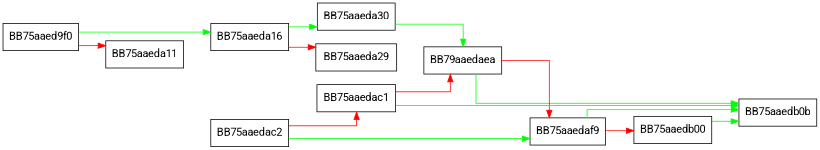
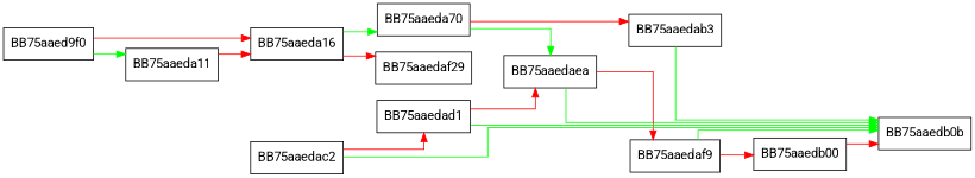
  digraph {
    fontname=Roboto
    rankdir=LR
    splines=ortho
    node [fontname=Roboto shape=box]
    edge [color=red fontname=Roboto]
    BB75aaed9f0
    BB75aaeda16
    BB75aaeda11
-   BB75aaeda30
-   BB75aaeda29
-   BB75aaedaea [label=BB79aaedaea]
+   BB75aaeda30 [label=BB75aaeda70]
+   BB75aaeda29 [label=BB75aaedaf29]
+   BB75aaedab3
+   BB75aaedaea
    BB75aaedb0b
    BB75aaedac2
-   BB75aaedad1 [label=BB75aaedac1]
+   BB75aaedad1
    BB75aaedaf9
    BB75aaedb00
-   BB75aaed9f0 -> BB75aaeda16 [color=green]
-   BB75aaed9f0 -> BB75aaeda11
+   BB75aaed9f0 -> BB75aaeda16
+   BB75aaed9f0 -> BB75aaeda11 [color=green]
    BB75aaeda16 -> BB75aaeda30 [color=green]
    BB75aaeda16 -> BB75aaeda29
+   BB75aaeda11 -> BB75aaeda16
+   BB75aaeda30 -> BB75aaedab3
    BB75aaeda30 -> BB75aaedaea [color=green]
+   BB75aaedab3 -> BB75aaedb0b [color=green]
    BB75aaedaea -> BB75aaedb0b [color=green]
    BB75aaedaea -> BB75aaedaf9
-   BB75aaedac2 -> BB75aaedaf9 [color=green]
+   BB75aaedac2 -> BB75aaedb0b [color=green]
    BB75aaedac2 -> BB75aaedad1
    BB75aaedad1 -> BB75aaedaea
    BB75aaedad1 -> BB75aaedb0b [color=green]
    BB75aaedaf9 -> BB75aaedb0b [color=green]
    BB75aaedaf9 -> BB75aaedb00
-   BB75aaedb00 -> BB75aaedb0b [color=green]
+   BB75aaedb00 -> BB75aaedb0b
  }
